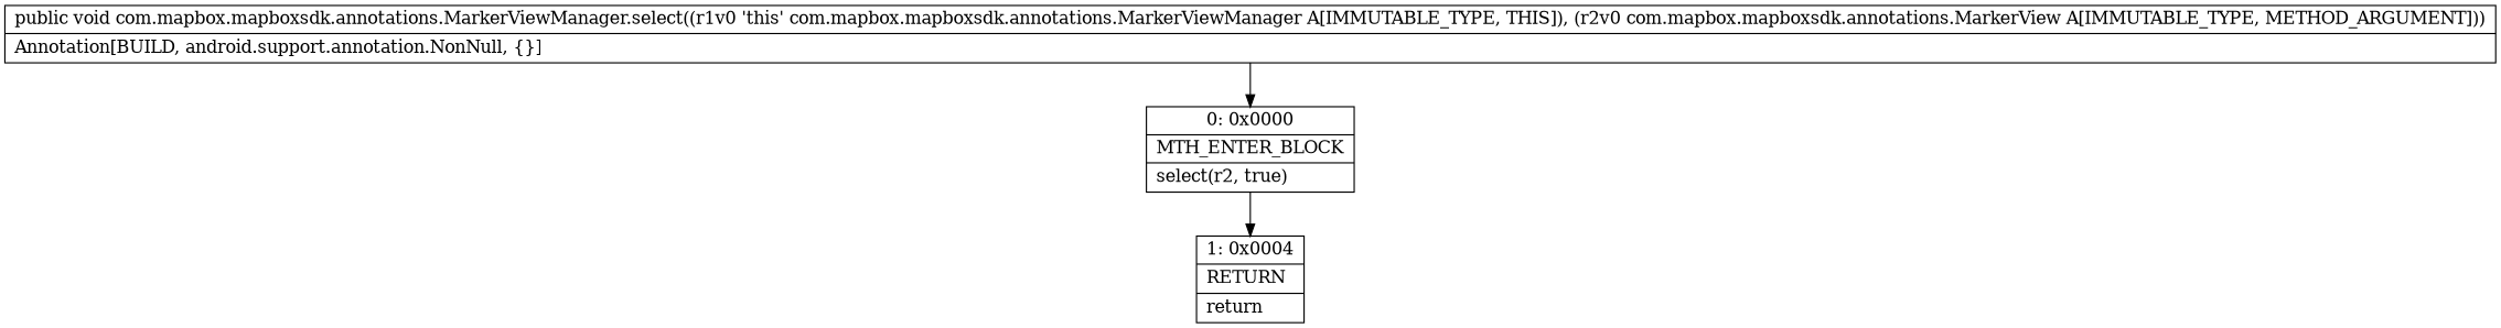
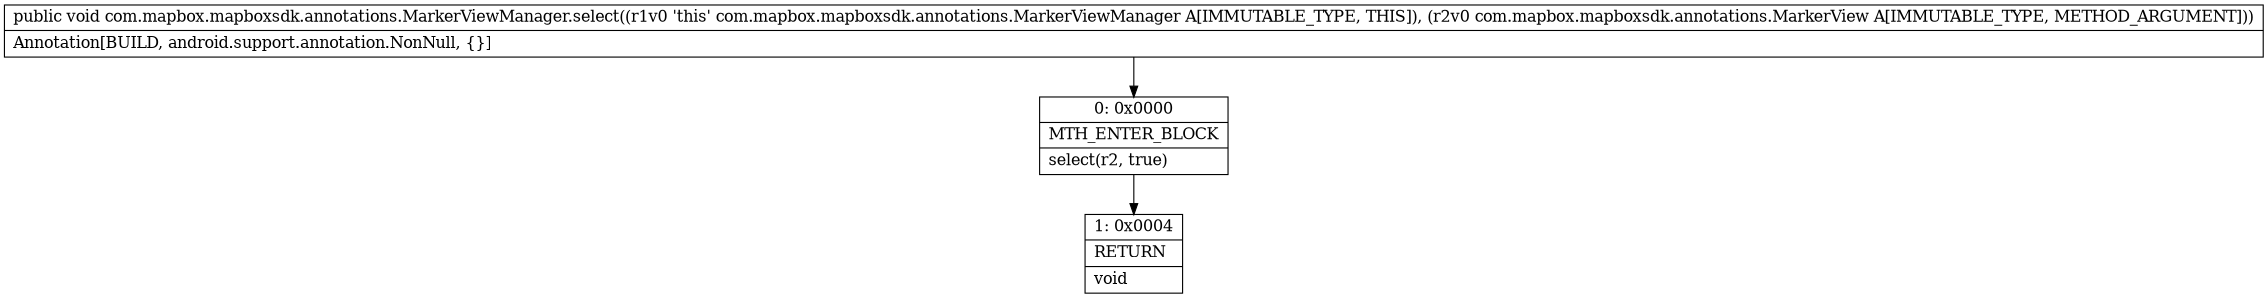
  digraph {
    node [shape=record]
    n1 [label="{0\:\ 0x0000|MTH_ENTER_BLOCK\l|select(r2, true)\l}"]
-   n2 [label="{1\:\ 0x0004|RETURN\l|return\l}"]
+   n2 [label="{1\:\ 0x0004|RETURN\l|void\l}"]
    n3 [label="{public void com.mapbox.mapboxsdk.annotations.MarkerViewManager.select((r1v0 'this' com.mapbox.mapboxsdk.annotations.MarkerViewManager A[IMMUTABLE_TYPE, THIS]), (r2v0 com.mapbox.mapboxsdk.annotations.MarkerView A[IMMUTABLE_TYPE, METHOD_ARGUMENT]))  | Annotation[BUILD, android.support.annotation.NonNull, \{\}]\l}"]
    n1 -> n2
    n3 -> n1
  }
